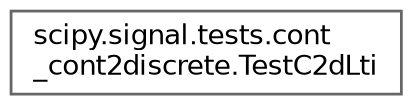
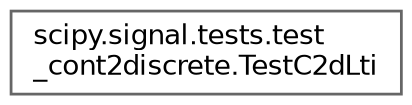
  digraph {
    rankdir=LR
-   n1 [color=grey40 fillcolor=white fontname=Helvetica fontsize=10 height=0.2 label="scipy.signal.tests.cont\l_cont2discrete.TestC2dLti" shape=box style=filled width=0.4]
+   n1 [color=grey40 fillcolor=white fontname=Helvetica fontsize=10 height=0.2 label="scipy.signal.tests.test\l_cont2discrete.TestC2dLti" shape=box style=filled width=0.4]
  }
